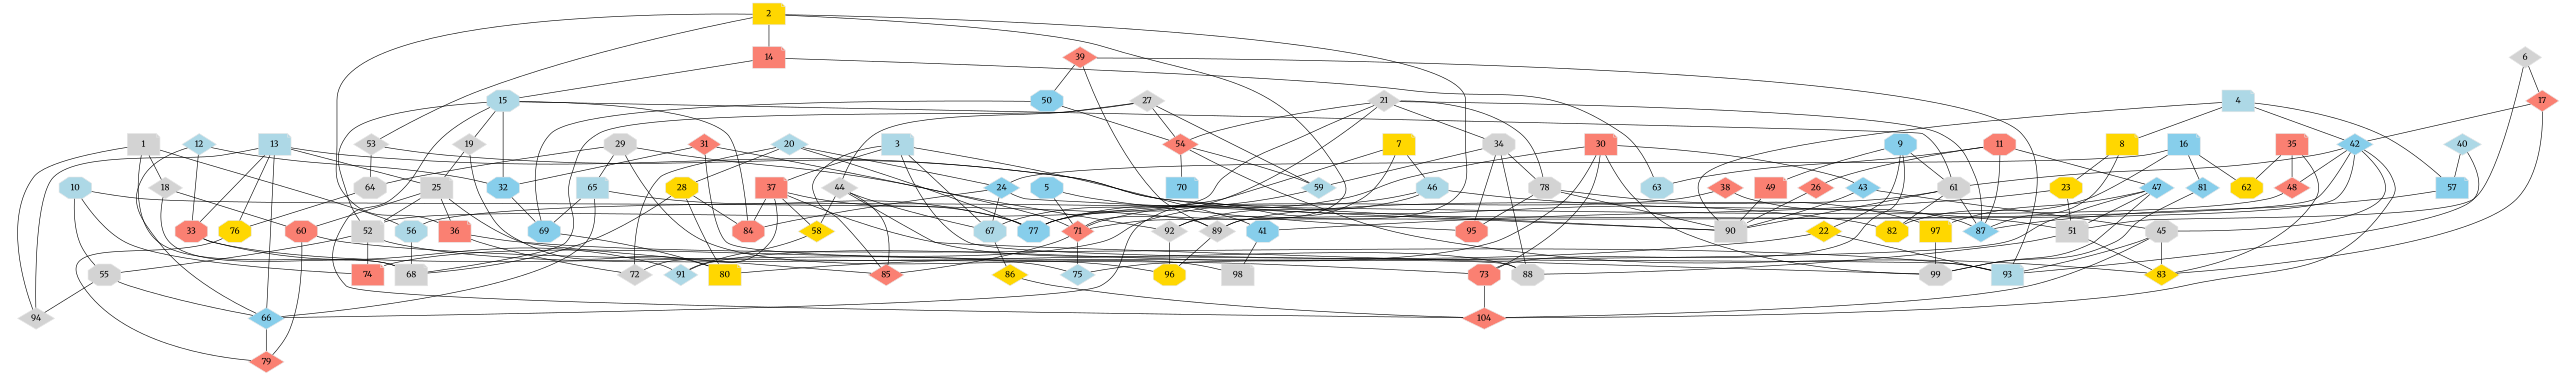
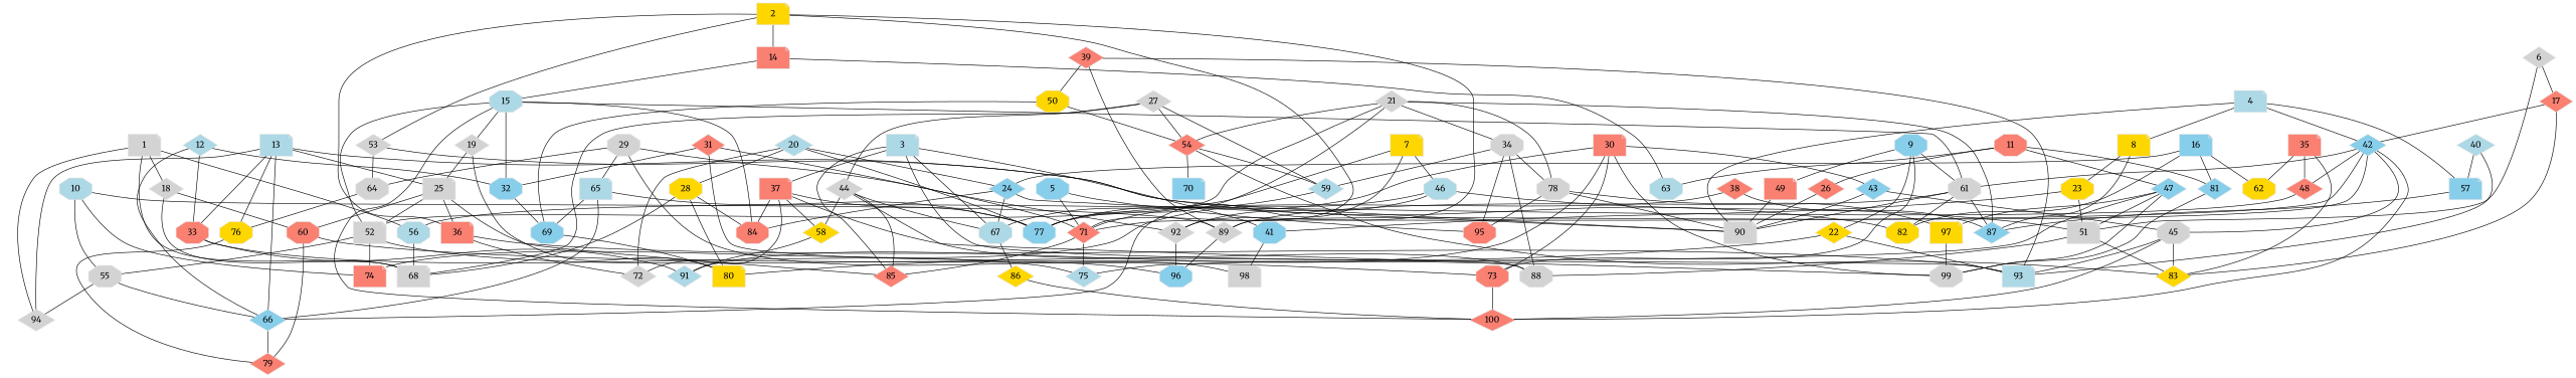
  graph {
    fontname=Merriweather
    node [color=gray90 fillcolor=lightgrey fontname=Merriweather shape=diamond style=filled]
    edge [fontname=Merriweather]
    1 [shape=note]
    18
    56 [fillcolor=lightblue shape=octagon]
    68 [shape=note]
    94
    60 [fillcolor=salmon shape=octagon]
    2 [fillcolor=gold shape=note]
    14 [fillcolor=salmon shape=note]
    36 [fillcolor=salmon shape=note]
    53
    71 [fillcolor=salmon]
    92
    63 [fillcolor=lightblue shape=octagon]
    15 [fillcolor=lightblue shape=octagon]
    93 [fillcolor=lightblue shape=note]
    72
    90 [shape=note]
    64 [shape=octagon]
    85 [fillcolor=salmon]
    75 [fillcolor=lightblue]
-   96 [fillcolor=gold shape=octagon]
+   96 [fillcolor=skyblue shape=octagon]
    3 [fillcolor=lightblue shape=note]
    37 [fillcolor=salmon shape=note]
    41 [fillcolor=skyblue shape=octagon]
    67 [fillcolor=lightblue shape=octagon]
    84 [fillcolor=salmon shape=octagon]
    77 [fillcolor=skyblue shape=octagon]
    99 [shape=octagon]
    58 [fillcolor=gold]
    98 [shape=note]
    86 [fillcolor=gold]
    4 [fillcolor=lightblue shape=note]
    8 [fillcolor=gold shape=note]
    42 [fillcolor=skyblue]
    57 [fillcolor=skyblue shape=note]
    23 [fillcolor=gold shape=octagon]
    87 [fillcolor=skyblue]
    61 [shape=octagon]
    89
-   100 [fillcolor=salmon label=104]
+   100 [fillcolor=salmon]
    48 [fillcolor=salmon]
    45 [shape=octagon]
    5 [fillcolor=skyblue shape=octagon]
    95 [fillcolor=salmon shape=octagon]
    17 [fillcolor=salmon]
    6
    51 [shape=note]
    83 [fillcolor=gold]
    88 [shape=octagon]
    7 [fillcolor=gold shape=note]
    46 [fillcolor=lightblue shape=octagon]
    66 [fillcolor=skyblue]
    74 [fillcolor=salmon shape=note]
    79 [fillcolor=salmon]
    9 [fillcolor=skyblue shape=octagon]
    22 [fillcolor=gold]
    49 [fillcolor=salmon shape=note]
    73 [fillcolor=salmon shape=octagon]
    80 [fillcolor=gold shape=note]
    82 [fillcolor=gold shape=octagon]
    10 [fillcolor=lightblue shape=octagon]
    55 [shape=octagon]
    11 [fillcolor=salmon shape=octagon]
    26 [fillcolor=salmon]
    47 [fillcolor=skyblue]
    97 [fillcolor=gold shape=note]
    12 [fillcolor=lightblue]
    32 [fillcolor=skyblue shape=octagon]
    33 [fillcolor=salmon shape=octagon]
    69 [fillcolor=skyblue shape=octagon]
    91 [fillcolor=lightblue]
    13 [fillcolor=lightblue shape=note]
    25 [shape=note]
    76 [fillcolor=gold shape=octagon]
    52 [shape=note]
    19
    16 [fillcolor=skyblue shape=note]
    24 [fillcolor=skyblue]
    62 [fillcolor=gold shape=octagon]
    81 [fillcolor=skyblue]
    20 [fillcolor=lightblue]
    28 [fillcolor=gold shape=octagon]
    21
    34 [shape=octagon]
    54 [fillcolor=salmon]
    78 [shape=octagon]
    59 [fillcolor=lightblue]
    70 [fillcolor=skyblue shape=note]
    27
    44
    29 [shape=octagon]
    65 [fillcolor=lightblue shape=note]
    30 [fillcolor=salmon shape=note]
    43 [fillcolor=skyblue]
    31 [fillcolor=salmon]
    35 [fillcolor=salmon shape=note]
    38 [fillcolor=salmon]
    39 [fillcolor=salmon]
-   50 [fillcolor=skyblue shape=octagon]
+   50 [fillcolor=gold shape=octagon]
    40 [fillcolor=lightblue]
    1 -- 18
    1 -- 56
    1 -- 68
    1 -- 94
    18 -- 68
    18 -- 60
    56 -- 68
    60 -- 79
    60 -- 73
    2 -- 14
    2 -- 36
    2 -- 53
    2 -- 71
    2 -- 92
    14 -- 63
    14 -- 15
    36 -- 93
    36 -- 72
    53 -- 90
    53 -- 64
    71 -- 85
    71 -- 75
    92 -- 96
    15 -- 84
    15 -- 61
    15 -- 100
    15 -- 32
    15 -- 52
    15 -- 19
    64 -- 76
    3 -- 93
    3 -- 85
    3 -- 37
    3 -- 41
    3 -- 67
    37 -- 72
    37 -- 84
    37 -- 77
    37 -- 99
    37 -- 58
    41 -- 98
    67 -- 86
    58 -- 91
    86 -- 100
    4 -- 90
    4 -- 8
    4 -- 42
    4 -- 57
    8 -- 23
    8 -- 87
    42 -- 71
    42 -- 61
    42 -- 89
    42 -- 100
    42 -- 48
    42 -- 45
    57 -- 87
    23 -- 41
    23 -- 51
    61 -- 90
    61 -- 87
    61 -- 89
    61 -- 82
    89 -- 96
    48 -- 56
    45 -- 93
    45 -- 100
    45 -- 83
    5 -- 71
    5 -- 95
    17 -- 42
    17 -- 83
    6 -- 17
    6 -- 51
    51 -- 83
    51 -- 88
    7 -- 67
    7 -- 46
    7 -- 66
    46 -- 92
    46 -- 51
    46 -- 74
    66 -- 79
    9 -- 61
    9 -- 22
    9 -- 49
    9 -- 73
    22 -- 93
    22 -- 80
    49 -- 90
    73 -- 100
    10 -- 89
    10 -- 74
    10 -- 55
    55 -- 94
    55 -- 66
    11 -- 63
-   11 -- 87
+   11 -- 81
    11 -- 26
    11 -- 47
    26 -- 90
    47 -- 75
    47 -- 99
    47 -- 51
    47 -- 97
    97 -- 99
    12 -- 66
    12 -- 32
    12 -- 33
    32 -- 69
    33 -- 75
    33 -- 91
    69 -- 80
    13 -- 94
    13 -- 66
    13 -- 82
    13 -- 33
    13 -- 25
    13 -- 76
    25 -- 60
    25 -- 36
    25 -- 85
    25 -- 52
    76 -- 79
    52 -- 96
    52 -- 74
    52 -- 55
    19 -- 80
    19 -- 25
    16 -- 82
    16 -- 24
    16 -- 62
    16 -- 81
    24 -- 90
    24 -- 67
    24 -- 84
    81 -- 99
    20 -- 72
    20 -- 77
    20 -- 24
    20 -- 28
    28 -- 68
    28 -- 84
    28 -- 80
    21 -- 77
    21 -- 87
    21 -- 52
    21 -- 34
    21 -- 54
    21 -- 78
    34 -- 95
    34 -- 88
    34 -- 78
    34 -- 59
    54 -- 83
    54 -- 59
    54 -- 70
    78 -- 90
    78 -- 95
    78 -- 97
    59 -- 71
    27 -- 68
    27 -- 54
    27 -- 59
    27 -- 44
    44 -- 85
    44 -- 67
    44 -- 58
    44 -- 88
    29 -- 92
    29 -- 64
    29 -- 98
    29 -- 65
    65 -- 77
    65 -- 66
    65 -- 69
    30 -- 77
    30 -- 99
    30 -- 73
    30 -- 91
    30 -- 43
    43 -- 90
    43 -- 45
    31 -- 71
    31 -- 88
    31 -- 32
    35 -- 48
    35 -- 83
    35 -- 62
    38 -- 77
    38 -- 87
    39 -- 93
    39 -- 89
    39 -- 50
    50 -- 69
    50 -- 54
    40 -- 93
    40 -- 57
  }
